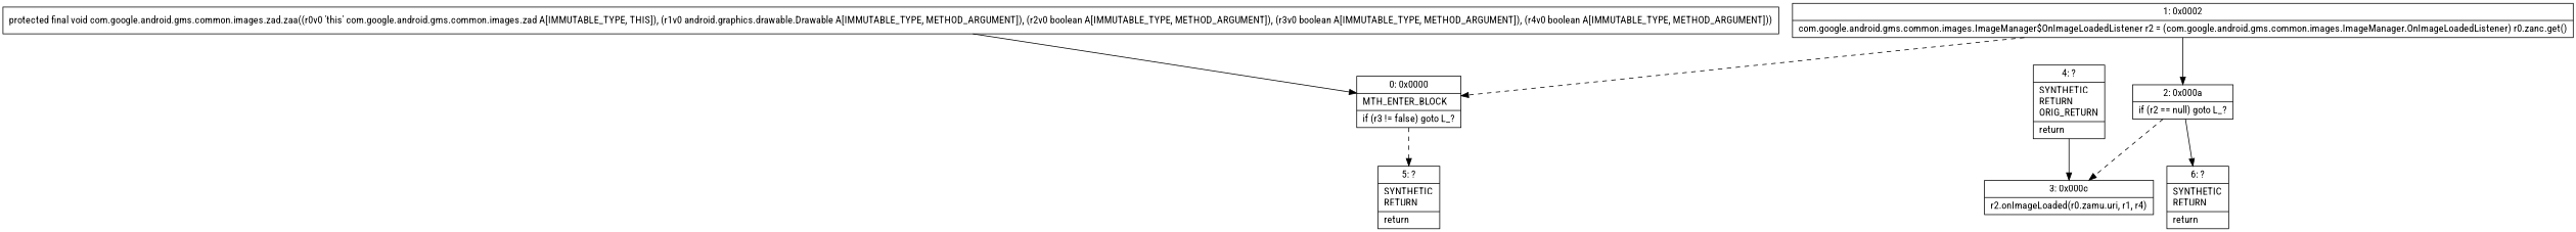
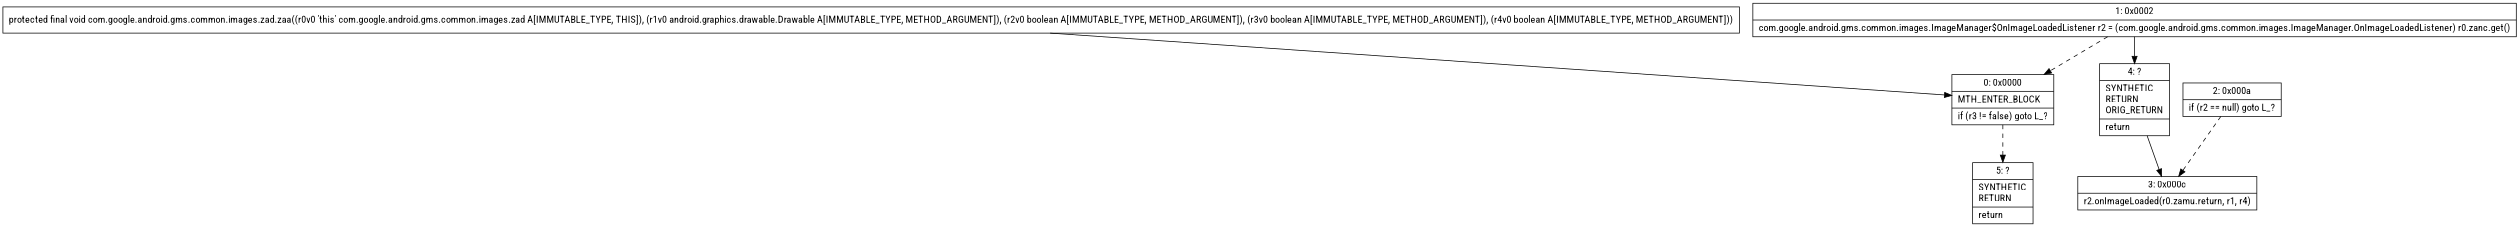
  digraph {
    fontname="Roboto Condensed"
    node [fontname="Roboto Condensed" shape=record]
    edge [fontname="Roboto Condensed"]
    n1 [label="{0\:\ 0x0000|MTH_ENTER_BLOCK\l|if (r3 != false) goto L_?\l}"]
    n2 [label="{5\:\ ?|SYNTHETIC\lRETURN\l|return\l}"]
    n3 [label="{1\:\ 0x0002|com.google.android.gms.common.images.ImageManager$OnImageLoadedListener r2 = (com.google.android.gms.common.images.ImageManager.OnImageLoadedListener) r0.zanc.get()\l}"]
    n4 [label="{2\:\ 0x000a|if (r2 == null) goto L_?\l}"]
-   n5 [label="{3\:\ 0x000c|r2.onImageLoaded(r0.zamu.uri, r1, r4)\l}"]
-   n6 [label="{6\:\ ?|SYNTHETIC\lRETURN\l|return\l}"]
+   n5 [label="{3\:\ 0x000c|r2.onImageLoaded(r0.zamu.return, r1, r4)\l}"]
    n7 [label="{4\:\ ?|SYNTHETIC\lRETURN\lORIG_RETURN\l|return\l}"]
    n8 [label="{protected final void com.google.android.gms.common.images.zad.zaa((r0v0 'this' com.google.android.gms.common.images.zad A[IMMUTABLE_TYPE, THIS]), (r1v0 android.graphics.drawable.Drawable A[IMMUTABLE_TYPE, METHOD_ARGUMENT]), (r2v0 boolean A[IMMUTABLE_TYPE, METHOD_ARGUMENT]), (r3v0 boolean A[IMMUTABLE_TYPE, METHOD_ARGUMENT]), (r4v0 boolean A[IMMUTABLE_TYPE, METHOD_ARGUMENT])) }"]
    n1 -> n2 [style=dashed]
    n3 -> n1 [style=dashed]
-   n3 -> n4
+   n3 -> n7
    n4 -> n5 [style=dashed]
-   n4 -> n6
    n7 -> n5
    n8 -> n1
  }
